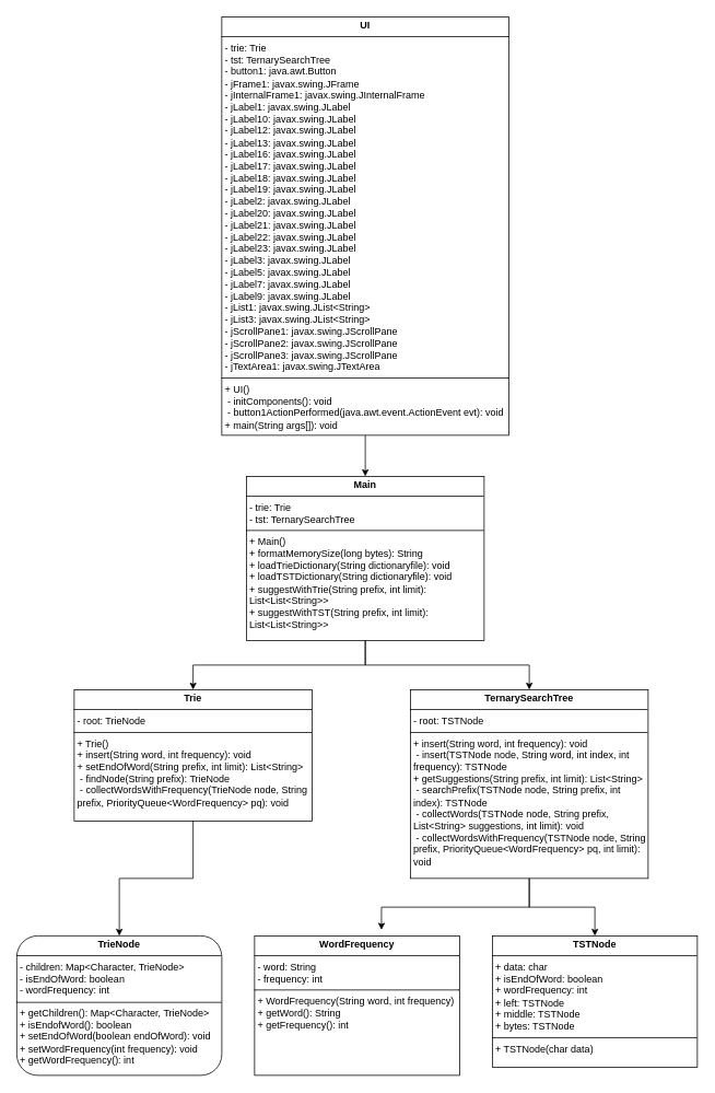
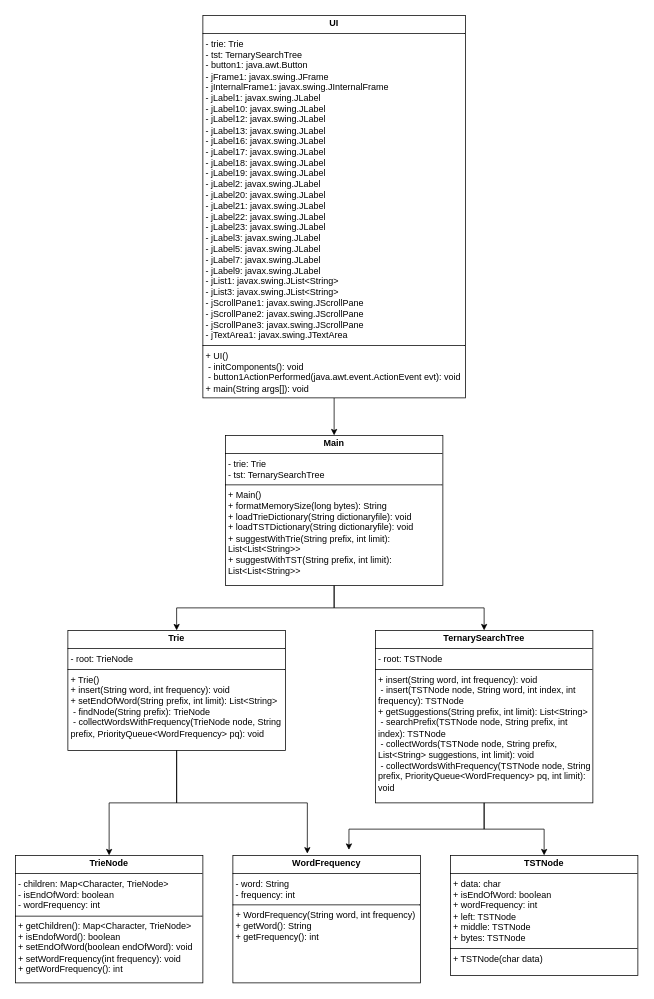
  <mxCell id="0" />
  <mxCell id="1" parent="0" />
  <mxCell id="2" value="&lt;p style=&quot;margin:0px;margin-top:4px;text-align:center;&quot;&gt;&lt;b&gt;Trie&lt;/b&gt;&lt;/p&gt;&lt;hr size=&quot;1&quot; style=&quot;border-style:solid;&quot;&gt;&lt;p style=&quot;margin:0px;margin-left:4px;&quot;&gt;- root: TrieNode&lt;br&gt;&lt;/p&gt;&lt;hr size=&quot;1&quot; style=&quot;border-style:solid;&quot;&gt;&lt;p style=&quot;margin:0px;margin-left:4px;&quot;&gt;+ Trie()&lt;/p&gt;&lt;p style=&quot;margin:0px;margin-left:4px;&quot;&gt;+ insert(String word, int frequency): void&lt;/p&gt;&lt;p style=&quot;margin:0px;margin-left:4px;&quot;&gt;+ setEndOfWord(String prefix, int limit): List&amp;lt;String&amp;gt;&lt;/p&gt;&lt;p style=&quot;margin:0px;margin-left:4px;&quot;&gt;&lt;span style=&quot;background-color: transparent; color: light-dark(rgb(0, 0, 0), rgb(255, 255, 255));&quot;&gt;&amp;nbsp;- findNode(String prefix): TrieNode&lt;/span&gt;&lt;/p&gt;&lt;p style=&quot;margin:0px;margin-left:4px;&quot;&gt;&amp;nbsp;- collectWordsWithFrequency(TrieNode node, String prefix, PriorityQueue&amp;lt;WordFrequency&amp;gt; pq): void&lt;/p&gt;&lt;p style=&quot;margin:0px;margin-left:4px;&quot;&gt;&lt;br&gt;&lt;/p&gt;" style="verticalAlign=top;align=left;overflow=fill;html=1;whiteSpace=wrap;" vertex="1" parent="1"><mxGeometry x="90" y="840" width="290" height="160" as="geometry" /></mxCell>
  <mxCell id="3" value="&lt;p style=&quot;margin:0px;margin-top:4px;text-align:center;&quot;&gt;&lt;b&gt;TernarySearchTree&lt;/b&gt;&lt;/p&gt;&lt;hr size=&quot;1&quot; style=&quot;border-style:solid;&quot;&gt;&lt;p style=&quot;margin:0px;margin-left:4px;&quot;&gt;- root: TSTNode&lt;br&gt;&lt;/p&gt;&lt;hr size=&quot;1&quot; style=&quot;border-style:solid;&quot;&gt;&lt;p style=&quot;margin:0px;margin-left:4px;&quot;&gt;+ insert(String word, int frequency): void&lt;/p&gt;&lt;p style=&quot;margin:0px;margin-left:4px;&quot;&gt;&amp;nbsp;- insert(TSTNode node, String word, int index, int frequency): TSTNode&lt;/p&gt;&lt;p style=&quot;margin:0px;margin-left:4px;&quot;&gt;+ getSuggestions(String prefix, int limit): List&amp;lt;String&amp;gt;&lt;/p&gt;&lt;p style=&quot;margin:0px;margin-left:4px;&quot;&gt;&amp;nbsp;- searchPrefix(TSTNode node, String prefix, int index): TSTNode&lt;/p&gt;&lt;p style=&quot;margin:0px;margin-left:4px;&quot;&gt;&lt;span style=&quot;background-color: transparent; color: light-dark(rgb(0, 0, 0), rgb(255, 255, 255));&quot;&gt;&amp;nbsp;- collectWords(TSTNode node, String prefix, List&amp;lt;String&amp;gt; suggestions, int limit): void&lt;/span&gt;&lt;/p&gt;&lt;p style=&quot;margin:0px;margin-left:4px;&quot;&gt;&amp;nbsp;- collectWordsWithFrequency(TSTNode node, String prefix, PriorityQueue&amp;lt;WordFrequency&amp;gt; pq, int limit): void&lt;/p&gt;&lt;p style=&quot;margin:0px;margin-left:4px;&quot;&gt;&lt;br&gt;&lt;/p&gt;" style="verticalAlign=top;align=left;overflow=fill;html=1;whiteSpace=wrap;" vertex="1" parent="1"><mxGeometry x="500" y="840" width="290" height="230" as="geometry" /></mxCell>
  <mxCell id="4" style="edgeStyle=orthogonalEdgeStyle;rounded=0;orthogonalLoop=1;jettySize=auto;html=1;exitX=0.5;exitY=1;exitDx=0;exitDy=0;entryX=0.5;entryY=0;entryDx=0;entryDy=0;" edge="1" parent="1" source="6" target="2"><mxGeometry relative="1" as="geometry" /></mxCell>
  <mxCell id="5" style="edgeStyle=orthogonalEdgeStyle;rounded=0;orthogonalLoop=1;jettySize=auto;html=1;exitX=0.5;exitY=1;exitDx=0;exitDy=0;entryX=0.5;entryY=0;entryDx=0;entryDy=0;" edge="1" parent="1" source="6" target="3"><mxGeometry relative="1" as="geometry" /></mxCell>
  <mxCell id="6" value="&lt;p style=&quot;margin:0px;margin-top:4px;text-align:center;&quot;&gt;&lt;b&gt;Main&lt;/b&gt;&lt;/p&gt;&lt;hr size=&quot;1&quot; style=&quot;border-style:solid;&quot;&gt;&lt;p style=&quot;margin:0px;margin-left:4px;&quot;&gt;- trie: Trie&lt;br&gt;&lt;/p&gt;&lt;p style=&quot;margin:0px;margin-left:4px;&quot;&gt;- tst: TernarySearchTree&lt;/p&gt;&lt;hr size=&quot;1&quot; style=&quot;border-style:solid;&quot;&gt;&lt;p style=&quot;margin:0px;margin-left:4px;&quot;&gt;+ Main()&lt;/p&gt;&lt;p style=&quot;margin:0px;margin-left:4px;&quot;&gt;+ formatMemorySize(long bytes): String&lt;/p&gt;&lt;p style=&quot;margin:0px;margin-left:4px;&quot;&gt;+ loadTrieDictionary(String dictionaryfile): void&lt;/p&gt;&lt;p style=&quot;margin:0px;margin-left:4px;&quot;&gt;+&lt;span style=&quot;background-color: transparent; color: light-dark(rgb(0, 0, 0), rgb(255, 255, 255));&quot;&gt;&amp;nbsp;&lt;/span&gt;&lt;span style=&quot;background-color: transparent; color: light-dark(rgb(0, 0, 0), rgb(255, 255, 255));&quot;&gt;loadTSTDictionary(String dictionaryfile): void&lt;/span&gt;&lt;/p&gt;&lt;p style=&quot;margin:0px;margin-left:4px;&quot;&gt;+ suggestWithTrie(String prefix, int limit): List&amp;lt;List&amp;lt;String&amp;gt;&amp;gt;&lt;/p&gt;&lt;p style=&quot;margin:0px;margin-left:4px;&quot;&gt;+ suggestWithTST(String prefix, int limit): List&amp;lt;List&amp;lt;String&amp;gt;&amp;gt;&lt;/p&gt;" style="verticalAlign=top;align=left;overflow=fill;html=1;whiteSpace=wrap;" vertex="1" parent="1"><mxGeometry x="300" y="580" width="290" height="200" as="geometry" /></mxCell>
  <mxCell id="7" style="edgeStyle=orthogonalEdgeStyle;rounded=0;orthogonalLoop=1;jettySize=auto;html=1;exitX=0.5;exitY=1;exitDx=0;exitDy=0;entryX=0.5;entryY=0;entryDx=0;entryDy=0;" edge="1" parent="1" source="8" target="6"><mxGeometry relative="1" as="geometry" /></mxCell>
  <mxCell id="8" value="&lt;p style=&quot;margin:0px;margin-top:4px;text-align:center;&quot;&gt;&lt;b&gt;UI&lt;/b&gt;&lt;/p&gt;&lt;hr size=&quot;1&quot; style=&quot;border-style:solid;&quot;&gt;&lt;p style=&quot;margin:0px;margin-left:4px;&quot;&gt;- trie: Trie&lt;br&gt;&lt;/p&gt;&lt;p style=&quot;margin:0px;margin-left:4px;&quot;&gt;- tst: TernarySearchTree&lt;/p&gt;&lt;p style=&quot;margin:0px;margin-left:4px;&quot;&gt;- button1: java.awt.Button&lt;/p&gt;&lt;p style=&quot;margin:0px;margin-left:4px;&quot;&gt;- jFrame1: javax.swing.JFrame&lt;/p&gt;&lt;p style=&quot;margin:0px;margin-left:4px;&quot;&gt;- jInternalFrame1: javax.swing.JInternalFrame&lt;/p&gt;&lt;p style=&quot;margin:0px;margin-left:4px;&quot;&gt;- jLabel1: javax.swing.JLabel&lt;/p&gt;&lt;p style=&quot;margin:0px;margin-left:4px;&quot;&gt;- jLabel10: javax.swing.JLabel&lt;/p&gt;&lt;p style=&quot;margin:0px;margin-left:4px;&quot;&gt;- jLabel12: javax.swing.JLabel&lt;/p&gt;&lt;p style=&quot;margin:0px;margin-left:4px;&quot;&gt;- jLabel13: javax.swing.JLabel&lt;/p&gt;&lt;p style=&quot;margin:0px;margin-left:4px;&quot;&gt;- jLabel16: javax.swing.JLabel&lt;/p&gt;&lt;p style=&quot;margin:0px;margin-left:4px;&quot;&gt;- jLabel17: javax.swing.JLabel&lt;/p&gt;&lt;p style=&quot;margin:0px;margin-left:4px;&quot;&gt;- jLabel18: javax.swing.JLabel&lt;/p&gt;&lt;p style=&quot;margin:0px;margin-left:4px;&quot;&gt;- jLabel19: javax.swing.JLabel&lt;/p&gt;&lt;p style=&quot;margin:0px;margin-left:4px;&quot;&gt;- jLabel2: javax.swing.JLabel&lt;/p&gt;&lt;p style=&quot;margin:0px;margin-left:4px;&quot;&gt;- jLabel20: javax.swing.JLabel&lt;/p&gt;&lt;p style=&quot;margin:0px;margin-left:4px;&quot;&gt;- jLabel21: javax.swing.JLabel&lt;/p&gt;&lt;p style=&quot;margin:0px;margin-left:4px;&quot;&gt;- jLabel22: javax.swing.JLabel&lt;/p&gt;&lt;p style=&quot;margin:0px;margin-left:4px;&quot;&gt;- jLabel23: javax.swing.JLabel&lt;/p&gt;&lt;p style=&quot;margin:0px;margin-left:4px;&quot;&gt;- jLabel3: javax.swing.JLabel&lt;/p&gt;&lt;p style=&quot;margin:0px;margin-left:4px;&quot;&gt;- jLabel5: javax.swing.JLabel&lt;/p&gt;&lt;p style=&quot;margin:0px;margin-left:4px;&quot;&gt;- jLabel7: javax.swing.JLabel&lt;/p&gt;&lt;p style=&quot;margin:0px;margin-left:4px;&quot;&gt;- jLabel9: javax.swing.JLabel&lt;/p&gt;&lt;p style=&quot;margin:0px;margin-left:4px;&quot;&gt;- jList1: javax.swing.JList&amp;lt;String&amp;gt;&lt;/p&gt;&lt;p style=&quot;margin:0px;margin-left:4px;&quot;&gt;- jList3: javax.swing.JList&amp;lt;String&amp;gt;&lt;/p&gt;&lt;p style=&quot;margin:0px;margin-left:4px;&quot;&gt;- jScrollPane1: javax.swing.JScrollPane&lt;/p&gt;&lt;p style=&quot;margin:0px;margin-left:4px;&quot;&gt;- jScrollPane2: javax.swing.JScrollPane&lt;/p&gt;&lt;p style=&quot;margin:0px;margin-left:4px;&quot;&gt;- jScrollPane3: javax.swing.JScrollPane&lt;/p&gt;&lt;p style=&quot;margin:0px;margin-left:4px;&quot;&gt;- jTextArea1: javax.swing.JTextArea&lt;/p&gt;&lt;hr size=&quot;1&quot; style=&quot;border-style:solid;&quot;&gt;&lt;p style=&quot;margin:0px;margin-left:4px;&quot;&gt;+ UI()&lt;/p&gt;&lt;p style=&quot;margin:0px;margin-left:4px;&quot;&gt;&amp;nbsp;- initComponents(): void&lt;/p&gt;&lt;p style=&quot;margin:0px;margin-left:4px;&quot;&gt;&amp;nbsp;- button1ActionPerformed(java.awt.event.ActionEvent evt): void&lt;/p&gt;&lt;p style=&quot;margin:0px;margin-left:4px;&quot;&gt;+ main(String args[]): void&lt;/p&gt;&lt;p style=&quot;margin:0px;margin-left:4px;&quot;&gt;&lt;br&gt;&lt;/p&gt;" style="verticalAlign=top;align=left;overflow=fill;html=1;whiteSpace=wrap;" vertex="1" parent="1"><mxGeometry x="270" y="20" width="350" height="510" as="geometry" /></mxCell>
  <mxCell id="9" style="edgeStyle=orthogonalEdgeStyle;rounded=0;orthogonalLoop=1;jettySize=auto;html=1;exitX=0.5;exitY=1;exitDx=0;exitDy=0;entryX=0.619;entryY=-0.043;entryDx=0;entryDy=0;entryPerimeter=0;" edge="1" parent="1" source="3" target="11"><mxGeometry relative="1" as="geometry" /></mxCell>
+ <mxCell id="10" style="edgeStyle=orthogonalEdgeStyle;rounded=0;orthogonalLoop=1;jettySize=auto;html=1;exitX=0.5;exitY=1;exitDx=0;exitDy=0;entryX=0.397;entryY=-0.014;entryDx=0;entryDy=0;entryPerimeter=0;" edge="1" parent="1" source="2" target="11"><mxGeometry relative="1" as="geometry" /></mxCell>
  <mxCell id="11" value="&lt;p style=&quot;margin:0px;margin-top:4px;text-align:center;&quot;&gt;&lt;b&gt;WordFrequency&lt;/b&gt;&lt;/p&gt;&lt;hr size=&quot;1&quot; style=&quot;border-style:solid;&quot;&gt;&lt;p style=&quot;margin:0px;margin-left:4px;&quot;&gt;- word: String&lt;br&gt;&lt;/p&gt;&lt;p style=&quot;margin:0px;margin-left:4px;&quot;&gt;- frequency: int&lt;/p&gt;&lt;hr size=&quot;1&quot; style=&quot;border-style:solid;&quot;&gt;&lt;p style=&quot;margin:0px;margin-left:4px;&quot;&gt;+ WordFrequency(String word, int frequency)&lt;/p&gt;&lt;p style=&quot;margin:0px;margin-left:4px;&quot;&gt;+ getWord(): String&lt;/p&gt;&lt;p style=&quot;margin:0px;margin-left:4px;&quot;&gt;+ getFrequency(): int&lt;/p&gt;&lt;p style=&quot;margin:0px;margin-left:4px;&quot;&gt;&lt;br&gt;&lt;/p&gt;&lt;p style=&quot;margin:0px;margin-left:4px;&quot;&gt;&lt;br&gt;&lt;/p&gt;" style="verticalAlign=top;align=left;overflow=fill;html=1;whiteSpace=wrap;" vertex="1" parent="1"><mxGeometry x="310" y="1140" width="250" height="170" as="geometry" /></mxCell>
  <mxCell id="12" style="edgeStyle=orthogonalEdgeStyle;rounded=0;orthogonalLoop=1;jettySize=auto;html=1;exitX=0.5;exitY=1;exitDx=0;exitDy=0;entryX=0.5;entryY=0;entryDx=0;entryDy=0;" edge="1" parent="1" source="3" target="13"><mxGeometry relative="1" as="geometry" /></mxCell>
  <mxCell id="13" value="&lt;p style=&quot;margin:0px;margin-top:4px;text-align:center;&quot;&gt;&lt;b&gt;TSTNode&lt;/b&gt;&lt;/p&gt;&lt;hr size=&quot;1&quot; style=&quot;border-style:solid;&quot;&gt;&lt;p style=&quot;margin:0px;margin-left:4px;&quot;&gt;+ data: char&lt;/p&gt;&lt;p style=&quot;margin:0px;margin-left:4px;&quot;&gt;+ isEndOfWord: boolean&lt;/p&gt;&lt;p style=&quot;margin:0px;margin-left:4px;&quot;&gt;+ wordFrequency: int&lt;/p&gt;&lt;p style=&quot;margin:0px;margin-left:4px;&quot;&gt;+ left: TSTNode&lt;/p&gt;&lt;p style=&quot;margin:0px;margin-left:4px;&quot;&gt;+ middle: TSTNode&lt;/p&gt;&lt;p style=&quot;margin:0px;margin-left:4px;&quot;&gt;+ bytes: TSTNode&lt;/p&gt;&lt;hr size=&quot;1&quot; style=&quot;border-style:solid;&quot;&gt;&lt;p style=&quot;margin:0px;margin-left:4px;&quot;&gt;+ TSTNode(char data)&lt;/p&gt;&lt;p style=&quot;margin:0px;margin-left:4px;&quot;&gt;&lt;br&gt;&lt;/p&gt;&lt;p style=&quot;margin:0px;margin-left:4px;&quot;&gt;&lt;br&gt;&lt;/p&gt;" style="verticalAlign=top;align=left;overflow=fill;html=1;whiteSpace=wrap;" vertex="1" parent="1"><mxGeometry x="600" y="1140" width="250" height="160" as="geometry" /></mxCell>
  <mxCell id="14" style="edgeStyle=orthogonalEdgeStyle;rounded=0;orthogonalLoop=1;jettySize=auto;html=1;exitX=0.5;exitY=1;exitDx=0;exitDy=0;entryX=0.5;entryY=0;entryDx=0;entryDy=0;" edge="1" parent="1" source="2" target="15"><mxGeometry relative="1" as="geometry" /></mxCell>
- <mxCell id="15" value="&lt;p style=&quot;margin:0px;margin-top:4px;text-align:center;&quot;&gt;&lt;b&gt;TrieNode&lt;/b&gt;&lt;/p&gt;&lt;hr size=&quot;1&quot; style=&quot;border-style:solid;&quot;&gt;&lt;p style=&quot;margin:0px;margin-left:4px;&quot;&gt;- children: Map&amp;lt;Character, TrieNode&amp;gt;&lt;/p&gt;&lt;p style=&quot;margin:0px;margin-left:4px;&quot;&gt;- isEndOfWord: boolean&lt;/p&gt;&lt;p style=&quot;margin:0px;margin-left:4px;&quot;&gt;- wordFrequency: int&lt;br&gt;&lt;/p&gt;&lt;hr size=&quot;1&quot; style=&quot;border-style:solid;&quot;&gt;&lt;p style=&quot;margin:0px;margin-left:4px;&quot;&gt;+ getChildren(): Map&amp;lt;Character, TrieNode&amp;gt;&lt;/p&gt;&lt;p style=&quot;margin:0px;margin-left:4px;&quot;&gt;+ isEndofWord(): boolean&lt;/p&gt;&lt;p style=&quot;margin:0px;margin-left:4px;&quot;&gt;+ setEndOfWord(boolean endOfWord): void&lt;/p&gt;&lt;p style=&quot;margin:0px;margin-left:4px;&quot;&gt;+ setWordFrequency(int frequency): void&lt;/p&gt;&lt;p style=&quot;margin:0px;margin-left:4px;&quot;&gt;+ getWordFrequency(): int&lt;/p&gt;&lt;p style=&quot;margin:0px;margin-left:4px;&quot;&gt;&lt;br&gt;&lt;/p&gt;&lt;p style=&quot;margin:0px;margin-left:4px;&quot;&gt;&lt;br&gt;&lt;/p&gt;" style="verticalAlign=top;align=left;overflow=fill;html=1;whiteSpace=wrap;rounded=1;" vertex="1" parent="1"><mxGeometry y="1140" width="250" height="170" as="geometry" x="20" /></mxCell>
+ <mxCell id="15" value="&lt;p style=&quot;margin:0px;margin-top:4px;text-align:center;&quot;&gt;&lt;b&gt;TrieNode&lt;/b&gt;&lt;/p&gt;&lt;hr size=&quot;1&quot; style=&quot;border-style:solid;&quot;&gt;&lt;p style=&quot;margin:0px;margin-left:4px;&quot;&gt;- children: Map&amp;lt;Character, TrieNode&amp;gt;&lt;/p&gt;&lt;p style=&quot;margin:0px;margin-left:4px;&quot;&gt;- isEndOfWord: boolean&lt;/p&gt;&lt;p style=&quot;margin:0px;margin-left:4px;&quot;&gt;- wordFrequency: int&lt;br&gt;&lt;/p&gt;&lt;hr size=&quot;1&quot; style=&quot;border-style:solid;&quot;&gt;&lt;p style=&quot;margin:0px;margin-left:4px;&quot;&gt;+ getChildren(): Map&amp;lt;Character, TrieNode&amp;gt;&lt;/p&gt;&lt;p style=&quot;margin:0px;margin-left:4px;&quot;&gt;+ isEndofWord(): boolean&lt;/p&gt;&lt;p style=&quot;margin:0px;margin-left:4px;&quot;&gt;+ setEndOfWord(boolean endOfWord): void&lt;/p&gt;&lt;p style=&quot;margin:0px;margin-left:4px;&quot;&gt;+ setWordFrequency(int frequency): void&lt;/p&gt;&lt;p style=&quot;margin:0px;margin-left:4px;&quot;&gt;+ getWordFrequency(): int&lt;/p&gt;&lt;p style=&quot;margin:0px;margin-left:4px;&quot;&gt;&lt;br&gt;&lt;/p&gt;&lt;p style=&quot;margin:0px;margin-left:4px;&quot;&gt;&lt;br&gt;&lt;/p&gt;" style="verticalAlign=top;align=left;overflow=fill;html=1;whiteSpace=wrap;" vertex="1" parent="1"><mxGeometry y="1140" width="250" height="170" as="geometry" x="20" /></mxCell>
